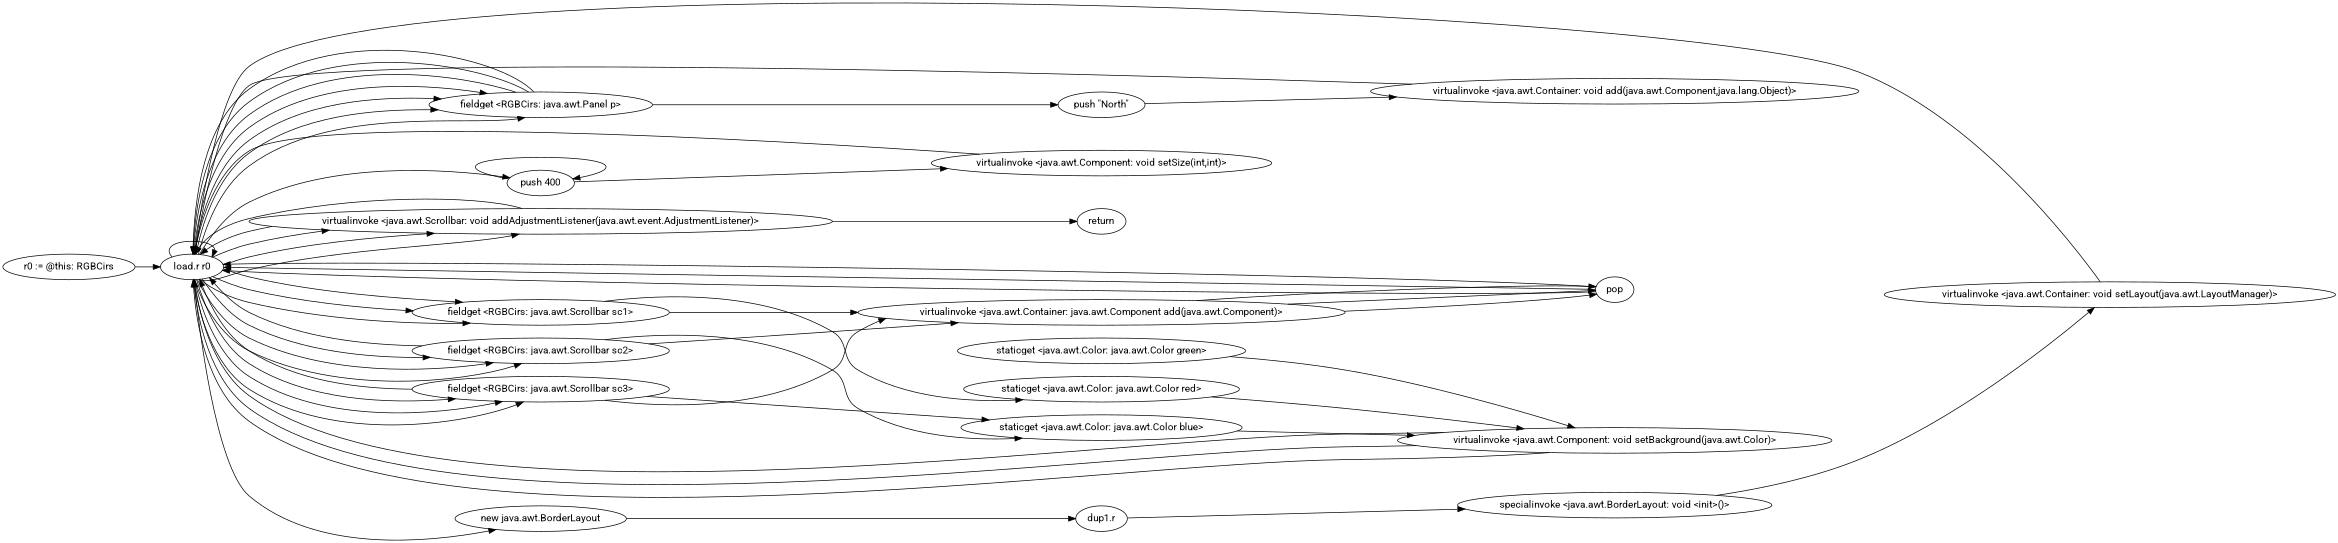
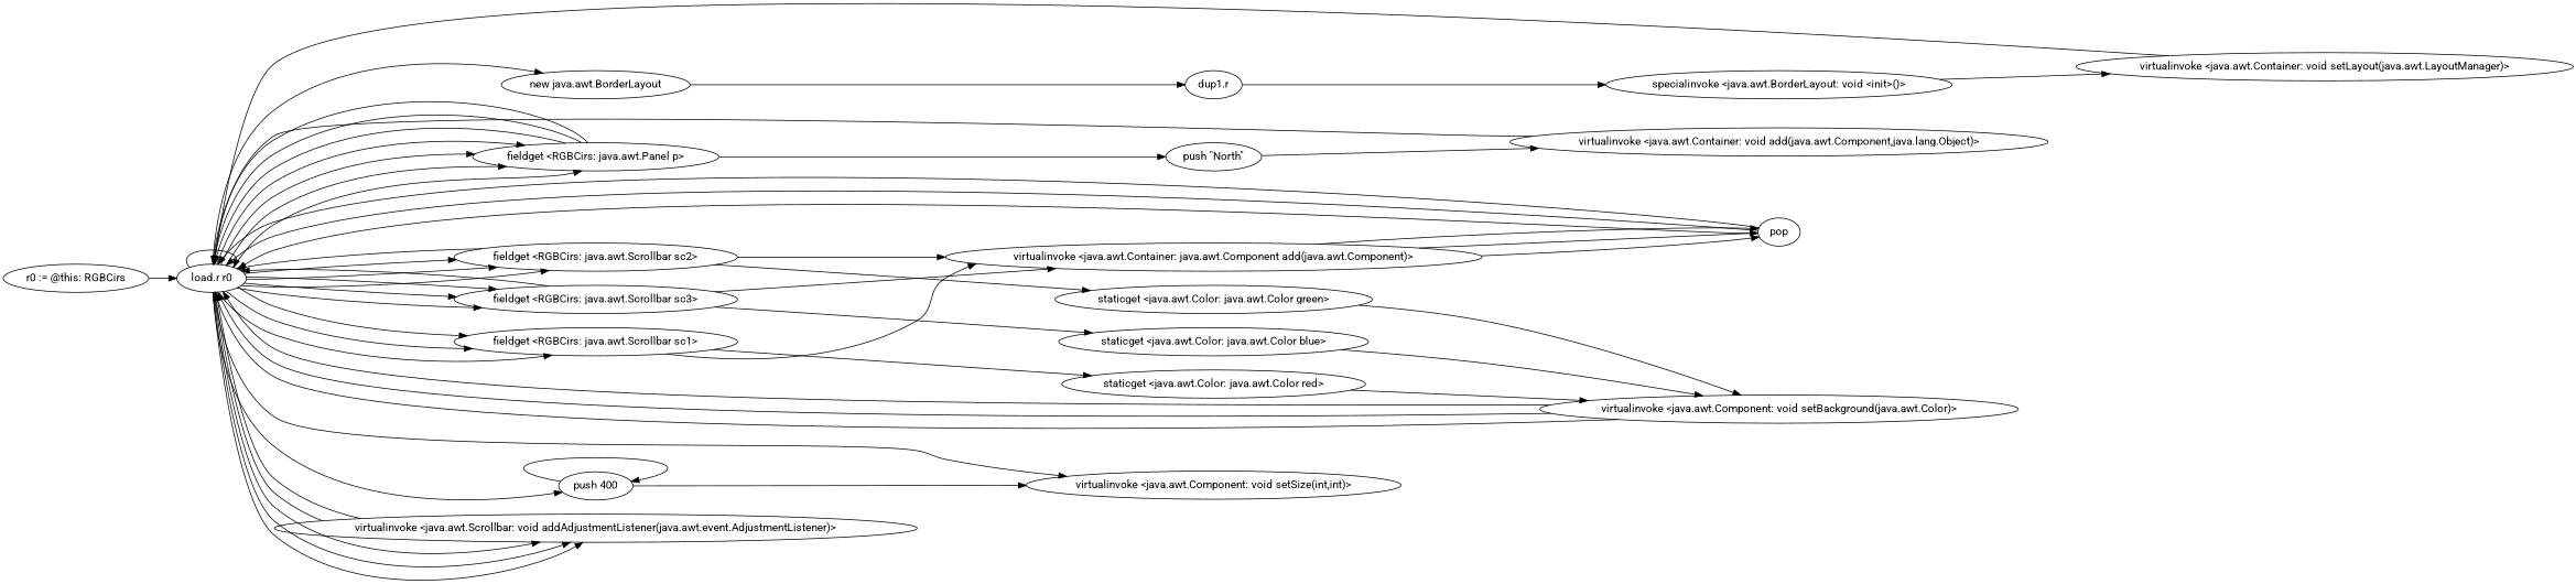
  digraph {
    fontname=Roboto
    rankdir=LR
    node [fontname=Roboto]
    edge [fontname=Roboto]
    "r0 := @this: RGBCirs"
    "load.r r0"
    "new java.awt.BorderLayout"
    "fieldget <RGBCirs: java.awt.Panel p>"
    "fieldget <RGBCirs: java.awt.Scrollbar sc1>"
    "fieldget <RGBCirs: java.awt.Scrollbar sc2>"
    "fieldget <RGBCirs: java.awt.Scrollbar sc3>"
    "push 400"
    "virtualinvoke <java.awt.Scrollbar: void addAdjustmentListener(java.awt.event.AdjustmentListener)>"
    "dup1.r"
    "push \"North\""
    "virtualinvoke <java.awt.Container: java.awt.Component add(java.awt.Component)>"
    "staticget <java.awt.Color: java.awt.Color red>"
    "staticget <java.awt.Color: java.awt.Color green>"
    "staticget <java.awt.Color: java.awt.Color blue>"
    "virtualinvoke <java.awt.Component: void setSize(int,int)>"
-   return
    "specialinvoke <java.awt.BorderLayout: void <init>()>"
    "virtualinvoke <java.awt.Container: void setLayout(java.awt.LayoutManager)>"
    "virtualinvoke <java.awt.Container: void add(java.awt.Component,java.lang.Object)>"
    pop
    "virtualinvoke <java.awt.Component: void setBackground(java.awt.Color)>"
    "r0 := @this: RGBCirs" -> "load.r r0"
    "load.r r0" -> "load.r r0"
    "load.r r0" -> "new java.awt.BorderLayout"
    "load.r r0" -> "fieldget <RGBCirs: java.awt.Panel p>"
    "load.r r0" -> "fieldget <RGBCirs: java.awt.Panel p>"
    "load.r r0" -> "fieldget <RGBCirs: java.awt.Panel p>"
    "load.r r0" -> "fieldget <RGBCirs: java.awt.Panel p>"
    "load.r r0" -> "fieldget <RGBCirs: java.awt.Scrollbar sc1>"
    "load.r r0" -> "fieldget <RGBCirs: java.awt.Scrollbar sc1>"
    "load.r r0" -> "fieldget <RGBCirs: java.awt.Scrollbar sc1>"
    "load.r r0" -> "fieldget <RGBCirs: java.awt.Scrollbar sc2>"
    "load.r r0" -> "fieldget <RGBCirs: java.awt.Scrollbar sc2>"
    "load.r r0" -> "fieldget <RGBCirs: java.awt.Scrollbar sc2>"
    "load.r r0" -> "fieldget <RGBCirs: java.awt.Scrollbar sc3>"
    "load.r r0" -> "fieldget <RGBCirs: java.awt.Scrollbar sc3>"
    "load.r r0" -> "fieldget <RGBCirs: java.awt.Scrollbar sc3>"
    "load.r r0" -> "push 400"
    "load.r r0" -> "virtualinvoke <java.awt.Scrollbar: void addAdjustmentListener(java.awt.event.AdjustmentListener)>"
    "load.r r0" -> "virtualinvoke <java.awt.Scrollbar: void addAdjustmentListener(java.awt.event.AdjustmentListener)>"
    "load.r r0" -> "virtualinvoke <java.awt.Scrollbar: void addAdjustmentListener(java.awt.event.AdjustmentListener)>"
    "new java.awt.BorderLayout" -> "dup1.r"
    "fieldget <RGBCirs: java.awt.Panel p>" -> "load.r r0"
    "fieldget <RGBCirs: java.awt.Panel p>" -> "load.r r0"
    "fieldget <RGBCirs: java.awt.Panel p>" -> "load.r r0"
    "fieldget <RGBCirs: java.awt.Panel p>" -> "push \"North\""
    "fieldget <RGBCirs: java.awt.Scrollbar sc1>" -> "virtualinvoke <java.awt.Container: java.awt.Component add(java.awt.Component)>"
    "fieldget <RGBCirs: java.awt.Scrollbar sc1>" -> "staticget <java.awt.Color: java.awt.Color red>"
    "fieldget <RGBCirs: java.awt.Scrollbar sc2>" -> "load.r r0"
    "fieldget <RGBCirs: java.awt.Scrollbar sc2>" -> "virtualinvoke <java.awt.Container: java.awt.Component add(java.awt.Component)>"
-   "fieldget <RGBCirs: java.awt.Scrollbar sc2>" -> "staticget <java.awt.Color: java.awt.Color blue>"
+   "fieldget <RGBCirs: java.awt.Scrollbar sc2>" -> "staticget <java.awt.Color: java.awt.Color green>"
    "fieldget <RGBCirs: java.awt.Scrollbar sc3>" -> "load.r r0"
    "fieldget <RGBCirs: java.awt.Scrollbar sc3>" -> "virtualinvoke <java.awt.Container: java.awt.Component add(java.awt.Component)>"
    "fieldget <RGBCirs: java.awt.Scrollbar sc3>" -> "staticget <java.awt.Color: java.awt.Color blue>"
    "push 400" -> "push 400"
    "push 400" -> "virtualinvoke <java.awt.Component: void setSize(int,int)>"
    "virtualinvoke <java.awt.Scrollbar: void addAdjustmentListener(java.awt.event.AdjustmentListener)>" -> "load.r r0"
    "virtualinvoke <java.awt.Scrollbar: void addAdjustmentListener(java.awt.event.AdjustmentListener)>" -> "load.r r0"
-   "virtualinvoke <java.awt.Scrollbar: void addAdjustmentListener(java.awt.event.AdjustmentListener)>" -> return
    "dup1.r" -> "specialinvoke <java.awt.BorderLayout: void <init>()>"
    "push \"North\"" -> "virtualinvoke <java.awt.Container: void add(java.awt.Component,java.lang.Object)>"
    "virtualinvoke <java.awt.Container: java.awt.Component add(java.awt.Component)>" -> pop
    "virtualinvoke <java.awt.Container: java.awt.Component add(java.awt.Component)>" -> pop
    "virtualinvoke <java.awt.Container: java.awt.Component add(java.awt.Component)>" -> pop
    "staticget <java.awt.Color: java.awt.Color red>" -> "virtualinvoke <java.awt.Component: void setBackground(java.awt.Color)>"
    "staticget <java.awt.Color: java.awt.Color green>" -> "virtualinvoke <java.awt.Component: void setBackground(java.awt.Color)>"
    "staticget <java.awt.Color: java.awt.Color blue>" -> "virtualinvoke <java.awt.Component: void setBackground(java.awt.Color)>"
-   "virtualinvoke <java.awt.Component: void setSize(int,int)>" -> "load.r r0"
+   "load.r r0" -> "virtualinvoke <java.awt.Component: void setSize(int,int)>"
    "specialinvoke <java.awt.BorderLayout: void <init>()>" -> "virtualinvoke <java.awt.Container: void setLayout(java.awt.LayoutManager)>"
    "virtualinvoke <java.awt.Container: void setLayout(java.awt.LayoutManager)>" -> "load.r r0"
    "virtualinvoke <java.awt.Container: void add(java.awt.Component,java.lang.Object)>" -> "load.r r0"
    pop -> "load.r r0"
    pop -> "load.r r0"
    pop -> "load.r r0"
    "virtualinvoke <java.awt.Component: void setBackground(java.awt.Color)>" -> "load.r r0"
    "virtualinvoke <java.awt.Component: void setBackground(java.awt.Color)>" -> "load.r r0"
    "virtualinvoke <java.awt.Component: void setBackground(java.awt.Color)>" -> "load.r r0"
  }
